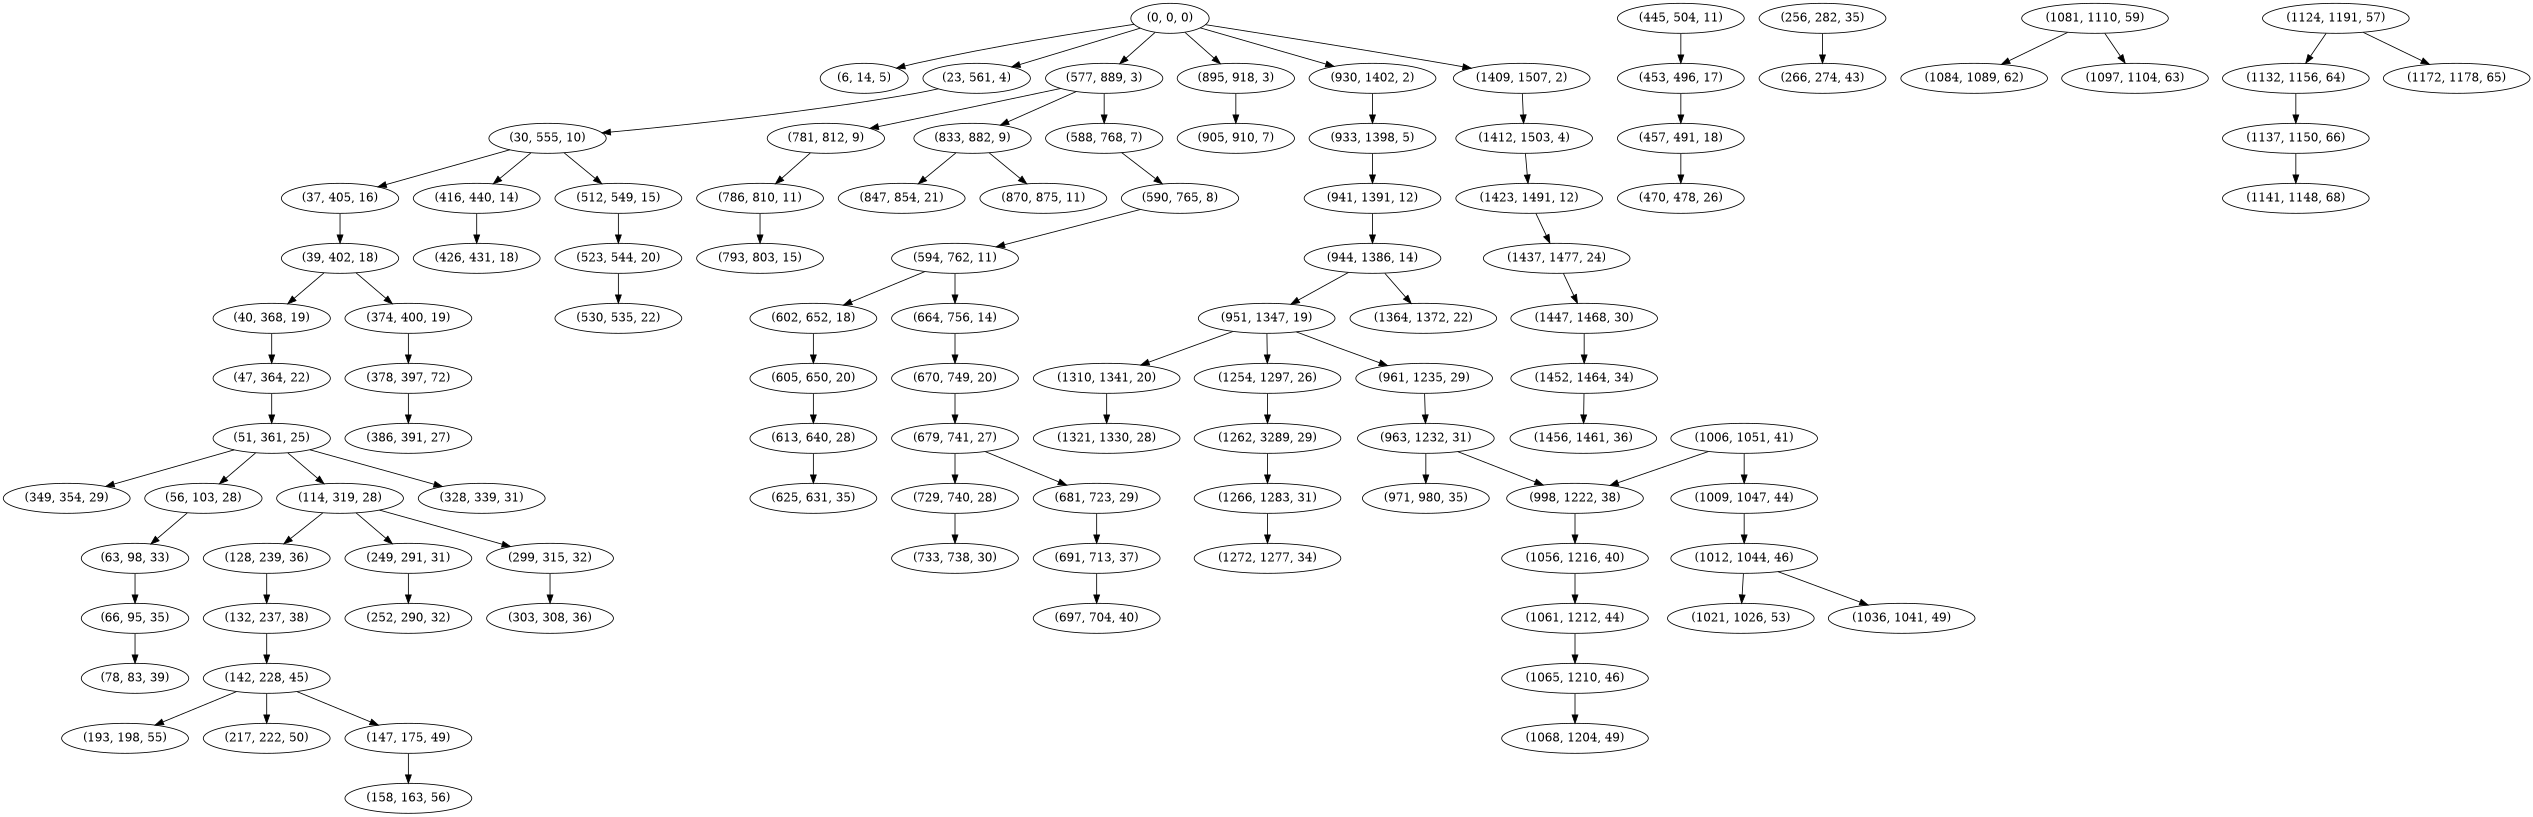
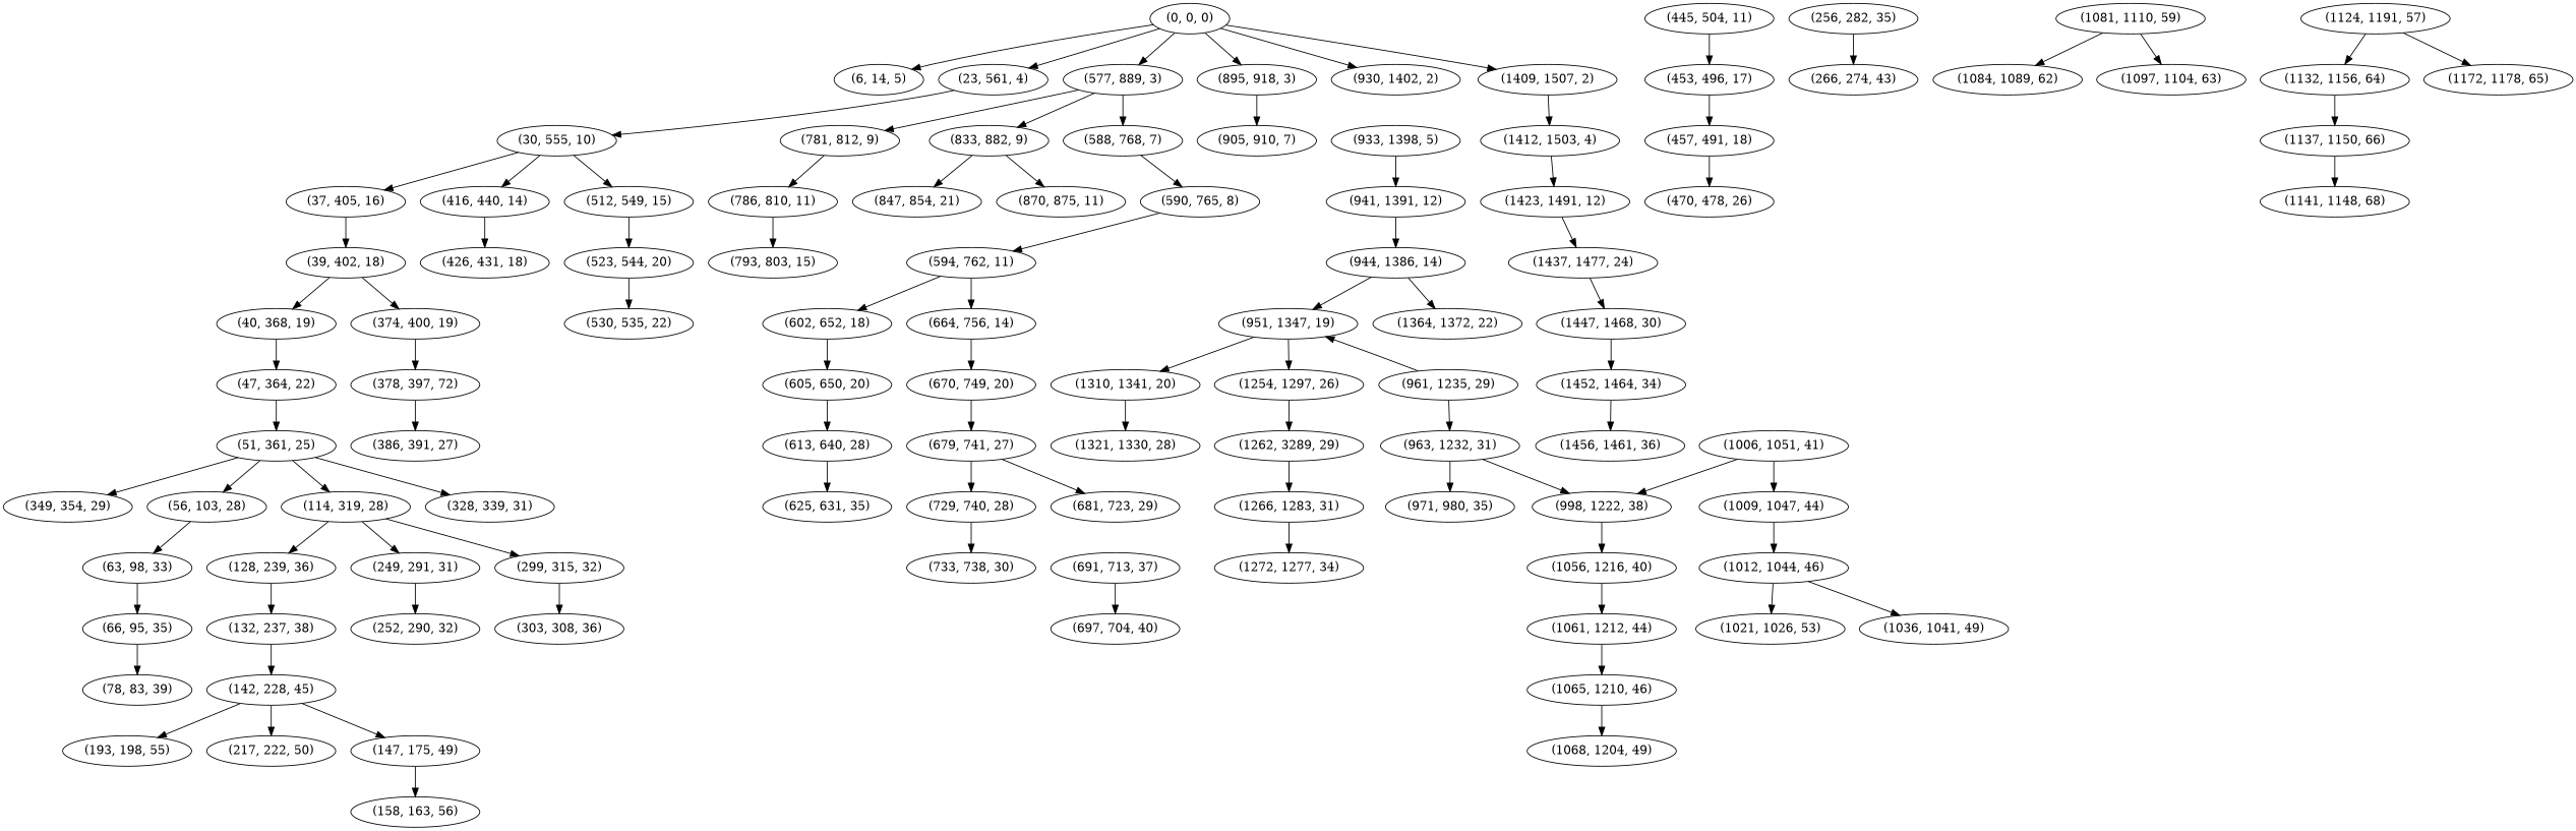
  digraph {
    "(0, 0, 0)"
    "(6, 14, 5)"
    "(23, 561, 4)"
    "(577, 889, 3)"
    "(895, 918, 3)"
    "(930, 1402, 2)"
    "(1409, 1507, 2)"
    "(30, 555, 10)"
    "(588, 768, 7)"
    "(781, 812, 9)"
    "(833, 882, 9)"
    "(905, 910, 7)"
    "(933, 1398, 5)"
    "(1412, 1503, 4)"
    "(37, 405, 16)"
    "(416, 440, 14)"
    "(512, 549, 15)"
    "(39, 402, 18)"
    "(426, 431, 18)"
    "(445, 504, 11)"
    "(453, 496, 17)"
    "(523, 544, 20)"
    "(40, 368, 19)"
    "(374, 400, 19)"
    "(47, 364, 22)"
    n26 [label="(378, 397, 72)"]
    "(51, 361, 25)"
    "(56, 103, 28)"
    "(114, 319, 28)"
    "(328, 339, 31)"
    "(349, 354, 29)"
    "(63, 98, 33)"
    "(128, 239, 36)"
    "(249, 291, 31)"
    "(299, 315, 32)"
    "(66, 95, 35)"
    "(78, 83, 39)"
    "(132, 237, 38)"
    "(252, 290, 32)"
    "(303, 308, 36)"
    "(142, 228, 45)"
    "(147, 175, 49)"
    "(193, 198, 55)"
    "(217, 222, 50)"
    "(158, 163, 56)"
    "(256, 282, 35)"
    "(266, 274, 43)"
    "(386, 391, 27)"
    "(457, 491, 18)"
    "(470, 478, 26)"
    "(530, 535, 22)"
    "(590, 765, 8)"
    "(786, 810, 11)"
    "(847, 854, 21)"
    "(870, 875, 11)"
    "(594, 762, 11)"
    "(602, 652, 18)"
    "(664, 756, 14)"
    "(605, 650, 20)"
    "(670, 749, 20)"
    "(613, 640, 28)"
    "(625, 631, 35)"
    "(679, 741, 27)"
    "(681, 723, 29)"
    "(729, 740, 28)"
    "(691, 713, 37)"
    "(733, 738, 30)"
    "(697, 704, 40)"
    "(793, 803, 15)"
    "(941, 1391, 12)"
    "(944, 1386, 14)"
    "(951, 1347, 19)"
    "(1364, 1372, 22)"
    "(961, 1235, 29)"
    "(1254, 1297, 26)"
    "(1310, 1341, 20)"
    "(963, 1232, 31)"
    n78 [label="(1262, 3289, 29)"]
    "(1321, 1330, 28)"
    "(971, 980, 35)"
    "(998, 1222, 38)"
    "(1056, 1216, 40)"
    "(1006, 1051, 41)"
    "(1009, 1047, 44)"
    "(1061, 1212, 44)"
    "(1012, 1044, 46)"
    "(1021, 1026, 53)"
    "(1036, 1041, 49)"
    "(1065, 1210, 46)"
    "(1068, 1204, 49)"
    "(1081, 1110, 59)"
    "(1084, 1089, 62)"
    "(1097, 1104, 63)"
    "(1124, 1191, 57)"
    "(1132, 1156, 64)"
    "(1172, 1178, 65)"
    "(1137, 1150, 66)"
    "(1141, 1148, 68)"
    "(1266, 1283, 31)"
    "(1272, 1277, 34)"
    "(1423, 1491, 12)"
    "(1437, 1477, 24)"
    "(1447, 1468, 30)"
    "(1452, 1464, 34)"
    "(1456, 1461, 36)"
    "(0, 0, 0)" -> "(6, 14, 5)"
    "(0, 0, 0)" -> "(23, 561, 4)"
    "(0, 0, 0)" -> "(577, 889, 3)"
    "(0, 0, 0)" -> "(895, 918, 3)"
    "(0, 0, 0)" -> "(930, 1402, 2)"
    "(0, 0, 0)" -> "(1409, 1507, 2)"
    "(23, 561, 4)" -> "(30, 555, 10)"
    "(577, 889, 3)" -> "(588, 768, 7)"
    "(577, 889, 3)" -> "(781, 812, 9)"
    "(577, 889, 3)" -> "(833, 882, 9)"
    "(895, 918, 3)" -> "(905, 910, 7)"
-   "(930, 1402, 2)" -> "(933, 1398, 5)"
    "(1409, 1507, 2)" -> "(1412, 1503, 4)"
    "(30, 555, 10)" -> "(37, 405, 16)"
    "(30, 555, 10)" -> "(416, 440, 14)"
    "(30, 555, 10)" -> "(512, 549, 15)"
    "(588, 768, 7)" -> "(590, 765, 8)"
    "(781, 812, 9)" -> "(786, 810, 11)"
    "(833, 882, 9)" -> "(847, 854, 21)"
    "(833, 882, 9)" -> "(870, 875, 11)"
    "(933, 1398, 5)" -> "(941, 1391, 12)"
    "(1412, 1503, 4)" -> "(1423, 1491, 12)"
    "(37, 405, 16)" -> "(39, 402, 18)"
    "(416, 440, 14)" -> "(426, 431, 18)"
    "(512, 549, 15)" -> "(523, 544, 20)"
    "(39, 402, 18)" -> "(40, 368, 19)"
    "(39, 402, 18)" -> "(374, 400, 19)"
    "(445, 504, 11)" -> "(453, 496, 17)"
    "(453, 496, 17)" -> "(457, 491, 18)"
    "(523, 544, 20)" -> "(530, 535, 22)"
    "(40, 368, 19)" -> "(47, 364, 22)"
    "(374, 400, 19)" -> n26
    "(47, 364, 22)" -> "(51, 361, 25)"
    n26 -> "(386, 391, 27)"
    "(51, 361, 25)" -> "(56, 103, 28)"
    "(51, 361, 25)" -> "(114, 319, 28)"
    "(51, 361, 25)" -> "(328, 339, 31)"
    "(51, 361, 25)" -> "(349, 354, 29)"
    "(56, 103, 28)" -> "(63, 98, 33)"
    "(114, 319, 28)" -> "(128, 239, 36)"
    "(114, 319, 28)" -> "(249, 291, 31)"
    "(114, 319, 28)" -> "(299, 315, 32)"
    "(63, 98, 33)" -> "(66, 95, 35)"
    "(128, 239, 36)" -> "(132, 237, 38)"
    "(249, 291, 31)" -> "(252, 290, 32)"
    "(299, 315, 32)" -> "(303, 308, 36)"
    "(66, 95, 35)" -> "(78, 83, 39)"
    "(132, 237, 38)" -> "(142, 228, 45)"
    "(142, 228, 45)" -> "(147, 175, 49)"
    "(142, 228, 45)" -> "(193, 198, 55)"
    "(142, 228, 45)" -> "(217, 222, 50)"
    "(147, 175, 49)" -> "(158, 163, 56)"
    "(256, 282, 35)" -> "(266, 274, 43)"
    "(457, 491, 18)" -> "(470, 478, 26)"
    "(590, 765, 8)" -> "(594, 762, 11)"
    "(786, 810, 11)" -> "(793, 803, 15)"
    "(594, 762, 11)" -> "(602, 652, 18)"
    "(594, 762, 11)" -> "(664, 756, 14)"
    "(602, 652, 18)" -> "(605, 650, 20)"
    "(664, 756, 14)" -> "(670, 749, 20)"
    "(605, 650, 20)" -> "(613, 640, 28)"
    "(670, 749, 20)" -> "(679, 741, 27)"
    "(613, 640, 28)" -> "(625, 631, 35)"
    "(679, 741, 27)" -> "(681, 723, 29)"
    "(679, 741, 27)" -> "(729, 740, 28)"
-   "(681, 723, 29)" -> "(691, 713, 37)"
    "(729, 740, 28)" -> "(733, 738, 30)"
    "(691, 713, 37)" -> "(697, 704, 40)"
    "(941, 1391, 12)" -> "(944, 1386, 14)"
    "(944, 1386, 14)" -> "(951, 1347, 19)"
    "(944, 1386, 14)" -> "(1364, 1372, 22)"
-   "(951, 1347, 19)" -> "(961, 1235, 29)"
+   "(961, 1235, 29)" -> "(951, 1347, 19)"
    "(951, 1347, 19)" -> "(1254, 1297, 26)"
    "(951, 1347, 19)" -> "(1310, 1341, 20)"
    "(961, 1235, 29)" -> "(963, 1232, 31)"
    "(1254, 1297, 26)" -> n78
    "(1310, 1341, 20)" -> "(1321, 1330, 28)"
    "(963, 1232, 31)" -> "(971, 980, 35)"
    "(963, 1232, 31)" -> "(998, 1222, 38)"
    n78 -> "(1266, 1283, 31)"
    "(998, 1222, 38)" -> "(1056, 1216, 40)"
    "(1056, 1216, 40)" -> "(1061, 1212, 44)"
    "(1006, 1051, 41)" -> "(998, 1222, 38)"
    "(1006, 1051, 41)" -> "(1009, 1047, 44)"
    "(1009, 1047, 44)" -> "(1012, 1044, 46)"
    "(1061, 1212, 44)" -> "(1065, 1210, 46)"
    "(1012, 1044, 46)" -> "(1021, 1026, 53)"
    "(1012, 1044, 46)" -> "(1036, 1041, 49)"
    "(1065, 1210, 46)" -> "(1068, 1204, 49)"
    "(1081, 1110, 59)" -> "(1084, 1089, 62)"
    "(1081, 1110, 59)" -> "(1097, 1104, 63)"
    "(1124, 1191, 57)" -> "(1132, 1156, 64)"
    "(1124, 1191, 57)" -> "(1172, 1178, 65)"
    "(1132, 1156, 64)" -> "(1137, 1150, 66)"
    "(1137, 1150, 66)" -> "(1141, 1148, 68)"
    "(1266, 1283, 31)" -> "(1272, 1277, 34)"
    "(1423, 1491, 12)" -> "(1437, 1477, 24)"
    "(1437, 1477, 24)" -> "(1447, 1468, 30)"
    "(1447, 1468, 30)" -> "(1452, 1464, 34)"
    "(1452, 1464, 34)" -> "(1456, 1461, 36)"
  }
